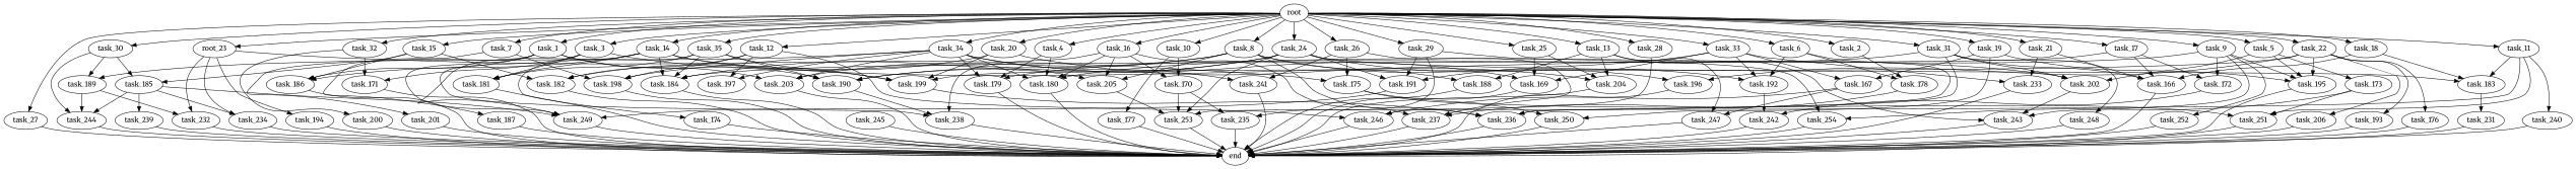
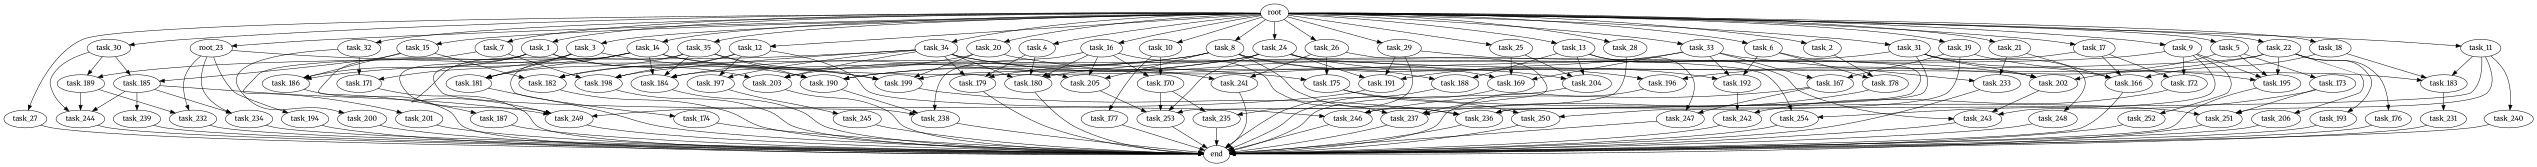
  digraph {
    fontname=Merriweather
    node [fontname=Merriweather]
    edge [fontname=Merriweather]
    root
    task_1
    task_2
    task_3
    task_4
    task_5
    task_6
    task_7
    task_8
    task_9
    task_10
    task_11
    task_12
    task_13
    task_14
    task_15
    task_16
    task_17
    task_18
    task_19
    task_20
    task_21
    task_22
    n24 [label=root_23]
    task_24
    task_25
    task_26
    task_27
    task_28
    task_29
    task_30
    task_31
    task_32
    task_33
    task_34
    task_35
    task_186
    task_187
    task_190
    task_203
    task_249
    task_178
    task_171
    task_181
    task_199
    task_238
    task_179
    task_180
    task_173
    task_195
    task_202
    task_192
    task_236
    task_198
    task_201
    task_188
    task_196
    task_205
    task_172
    task_243
    task_252
    task_170
    task_177
    task_183
    task_240
    task_251
    task_253
    task_182
    task_197
    task_246
    task_204
    task_247
    task_184
    task_185
    task_237
    task_166
    task_167
    task_250
    task_233
    task_176
    task_193
    task_206
    task_175
    task_194
    task_232
    task_234
    task_191
    task_169
    task_241
    end
    task_235
    task_254
    task_189
    task_244
    task_248
    task_200
    task_174
    task_242
    task_231
    task_245
    task_239
    root -> task_1
    root -> task_2
    root -> task_3
    root -> task_4
    root -> task_5
    root -> task_6
    root -> task_7
    root -> task_8
    root -> task_9
    root -> task_10
    root -> task_11
    root -> task_12
    root -> task_13
    root -> task_14
    root -> task_15
    root -> task_16
    root -> task_17
    root -> task_18
    root -> task_19
    root -> task_20
    root -> task_21
    root -> task_22
    root -> n24
    root -> task_24
    root -> task_25
    root -> task_26
    root -> task_27
    root -> task_28
    root -> task_29
    root -> task_30
    root -> task_31
    root -> task_32
    root -> task_33
    root -> task_34
    root -> task_35
    task_1 -> task_186
    task_1 -> task_187
    task_1 -> task_190
    task_1 -> task_203
    task_1 -> task_249
    task_2 -> task_178
    task_3 -> task_171
    task_3 -> task_181
    task_3 -> task_199
    task_3 -> task_238
    task_4 -> task_179
    task_4 -> task_180
    task_5 -> task_173
    task_5 -> task_195
    task_5 -> task_202
    task_6 -> task_178
    task_6 -> task_192
    task_6 -> task_236
    task_7 -> task_198
    task_7 -> task_201
    task_8 -> task_190
    task_8 -> task_203
    task_8 -> task_236
    task_8 -> task_188
    task_8 -> task_196
    task_8 -> task_205
    task_9 -> task_180
    task_9 -> task_195
    task_9 -> task_172
    task_9 -> task_243
    task_9 -> task_252
    task_10 -> task_170
    task_10 -> task_177
    task_11 -> task_183
    task_11 -> task_240
    task_11 -> task_251
    task_11 -> task_253
    task_12 -> task_198
    task_12 -> task_182
    task_12 -> task_197
    task_12 -> task_246
    task_13 -> task_188
    task_13 -> task_243
    task_13 -> task_204
    task_13 -> task_247
    task_14 -> task_186
    task_14 -> task_249
    task_14 -> task_181
    task_14 -> task_202
    task_14 -> task_205
    task_14 -> task_184
    task_15 -> task_186
    task_15 -> task_182
    task_15 -> task_185
    task_16 -> task_238
    task_16 -> task_180
    task_16 -> task_205
    task_16 -> task_170
    task_16 -> task_237
    task_17 -> task_172
    task_17 -> task_184
    task_17 -> task_166
    task_18 -> task_183
    task_18 -> task_166
    task_19 -> task_195
    task_19 -> task_167
    task_19 -> task_250
    task_20 -> task_199
    task_20 -> task_182
    task_20 -> task_204
    task_21 -> task_166
    task_21 -> task_233
    task_22 -> task_199
    task_22 -> task_195
    task_22 -> task_196
    task_22 -> task_176
    task_22 -> task_193
    task_22 -> task_206
    n24 -> task_175
    n24 -> task_194
    n24 -> task_232
    n24 -> task_234
    task_24 -> task_190
    task_24 -> task_192
    task_24 -> task_183
    task_24 -> task_253
    task_24 -> task_184
    task_24 -> task_191
    task_25 -> task_204
    task_25 -> task_169
    task_26 -> task_237
    task_26 -> task_175
    task_26 -> task_241
    task_27 -> end
    task_28 -> task_246
    task_29 -> task_191
    task_29 -> task_235
    task_29 -> task_254
    task_30 -> task_185
    task_30 -> task_189
    task_30 -> task_244
    task_31 -> task_179
    task_31 -> task_202
    task_31 -> task_236
    task_31 -> task_166
    task_31 -> task_248
    task_32 -> task_171
    task_32 -> task_200
    task_33 -> task_192
    task_33 -> task_167
    task_33 -> task_233
    task_33 -> task_191
    task_33 -> task_169
    task_34 -> task_203
    task_34 -> task_179
    task_34 -> task_180
    task_34 -> task_198
    task_34 -> task_197
    task_34 -> task_169
    task_34 -> task_241
    task_34 -> task_189
    task_35 -> task_190
    task_35 -> task_181
    task_35 -> task_199
    task_35 -> task_184
    task_35 -> task_174
    task_186 -> end
    task_187 -> end
    task_190 -> task_238
    task_203 -> end
    task_249 -> end
    task_178 -> task_237
    task_171 -> end
    task_181 -> end
    task_199 -> task_236
    task_238 -> end
    task_179 -> end
    task_180 -> end
    task_173 -> task_251
    task_173 -> task_254
    task_195 -> end
    task_202 -> task_243
    task_192 -> task_242
    task_236 -> end
    task_198 -> end
    task_201 -> end
    task_188 -> end
    task_196 -> end
    task_205 -> task_253
    task_172 -> task_242
    task_243 -> end
    task_252 -> end
    task_170 -> task_253
    task_170 -> task_235
    task_177 -> end
    task_183 -> task_231
    task_240 -> end
    task_251 -> end
    task_253 -> end
    task_182 -> end
+   task_197 -> task_245
    task_246 -> end
    task_204 -> end
    task_247 -> end
    task_184 -> end
    task_185 -> task_249
    task_185 -> task_234
    task_185 -> task_244
    task_185 -> task_239
    task_237 -> end
    task_166 -> end
    task_167 -> task_246
    task_167 -> task_247
    task_250 -> end
    task_233 -> end
    task_176 -> end
    task_193 -> end
    task_206 -> end
    task_175 -> task_251
    task_175 -> task_250
    task_194 -> end
    task_232 -> end
    task_234 -> end
    task_191 -> task_249
    task_169 -> end
    task_241 -> end
    task_235 -> end
    task_254 -> end
    task_189 -> task_232
    task_189 -> task_244
    task_244 -> end
    task_248 -> end
    task_200 -> end
    task_174 -> end
    task_242 -> end
    task_231 -> end
    task_245 -> end
    task_239 -> end
  }
